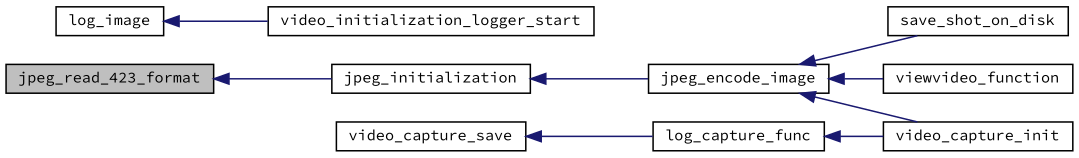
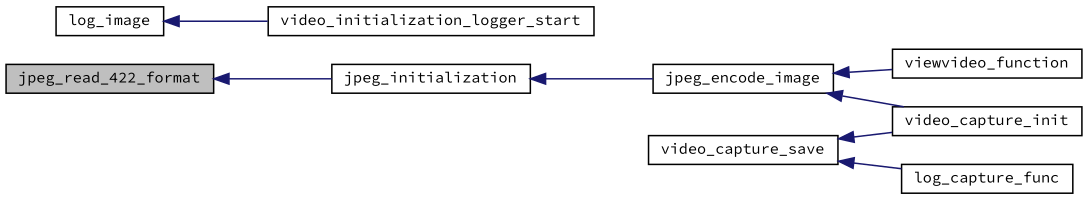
  digraph {
    fontname="Source Code Pro"
    rankdir=LR
    node [color=black fillcolor=white fontname="Source Code Pro" fontsize=10 shape=record style=filled]
    edge [color=midnightblue dir=back fontname="Source Code Pro" fontsize=10 labelfontname=FreeSans labelfontsize=10 style=solid]
-   n1 [fillcolor=grey75 fontcolor=black height=0.2 label=jpeg_read_423_format width=0.4]
+   n1 [fillcolor=grey75 fontcolor=black height=0.2 label=jpeg_read_422_format width=0.4]
    n2 [height=0.2 label=jpeg_initialization width=0.4]
    n3 [height=0.2 label=jpeg_encode_image width=0.4]
-   n4 [height=0.2 label=save_shot_on_disk width=0.4]
    n5 [height=0.2 label=viewvideo_function width=0.4]
    n6 [height=0.2 label=video_capture_init width=0.4]
    n7 [height=0.2 label=video_capture_save width=0.4]
    n8 [height=0.2 label=log_capture_func width=0.4]
    n9 [height=0.2 label=log_image width=0.4]
    n10 [height=0.2 label=video_initialization_logger_start width=0.4]
    n1 -> n2
    n2 -> n3
-   n3 -> n4
    n3 -> n5
    n3 -> n6
    n7 -> n8
-   n8 -> n6
+   n7 -> n6
    n9 -> n10
  }
